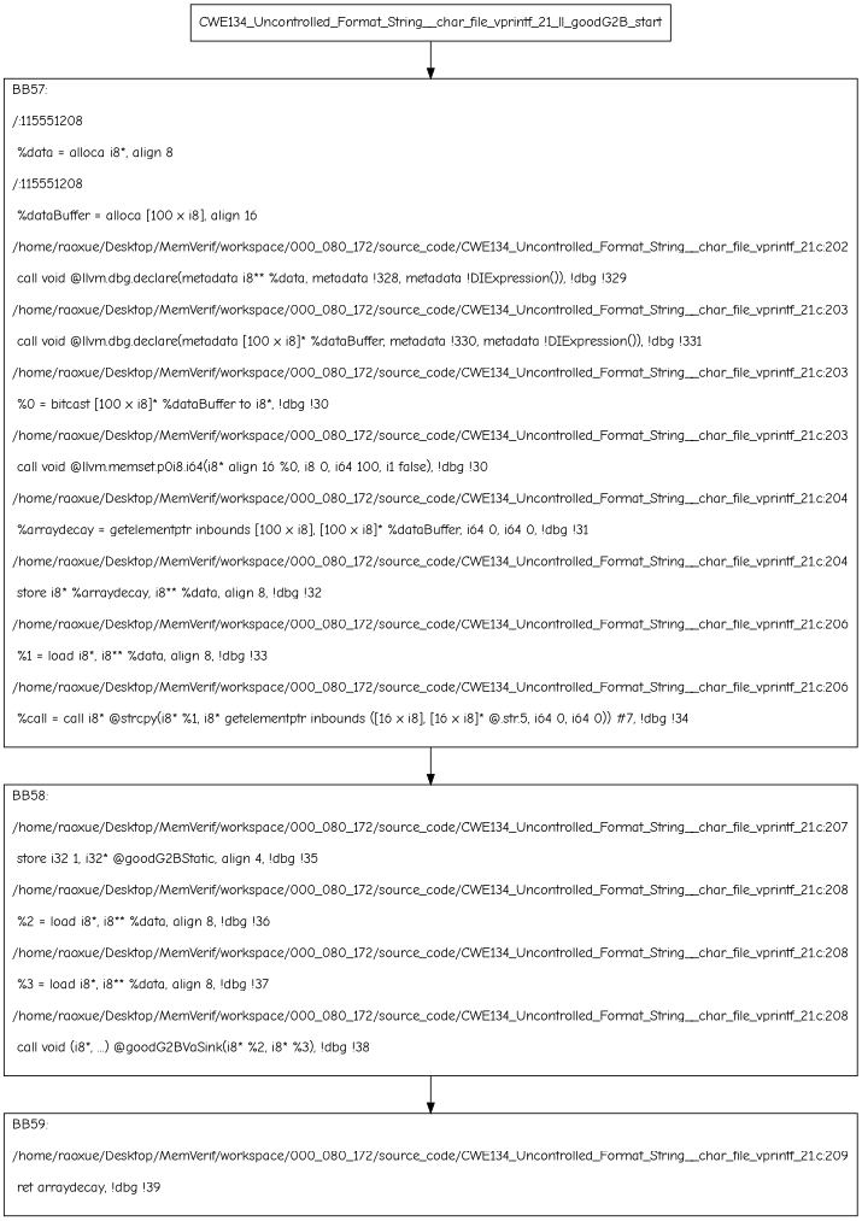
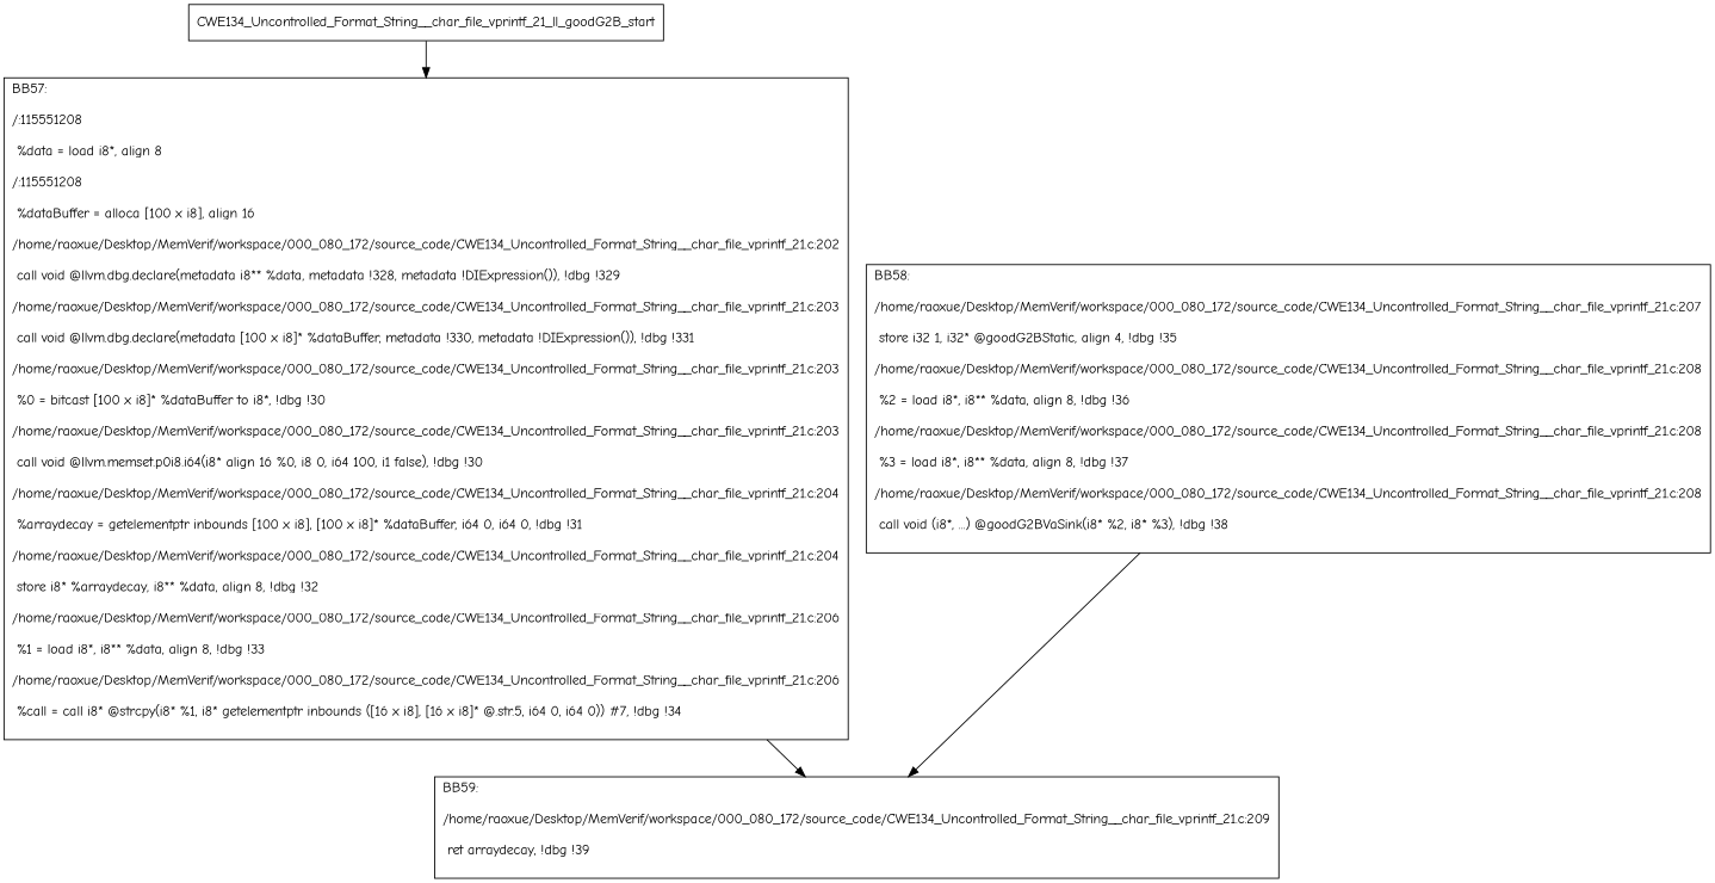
  digraph {
    fontname="Comic Neue"
    node [fontname="Comic Neue" shape=record]
    edge [fontname="Comic Neue"]
    n1 [label="{CWE134_Uncontrolled_Format_String__char_file_vprintf_21_ll_goodG2B_start}"]
-   n2 [label="{BB57:\l\l/:115551208\l\n  %data = alloca i8*, align 8\l\n/:115551208\l\n  %dataBuffer = alloca [100 x i8], align 16\l\n/home/raoxue/Desktop/MemVerif/workspace/000_080_172/source_code/CWE134_Uncontrolled_Format_String__char_file_vprintf_21.c:202\l\n  call void @llvm.dbg.declare(metadata i8** %data, metadata !328, metadata !DIExpression()), !dbg !329\l\n/home/raoxue/Desktop/MemVerif/workspace/000_080_172/source_code/CWE134_Uncontrolled_Format_String__char_file_vprintf_21.c:203\l\n  call void @llvm.dbg.declare(metadata [100 x i8]* %dataBuffer, metadata !330, metadata !DIExpression()), !dbg !331\l\n/home/raoxue/Desktop/MemVerif/workspace/000_080_172/source_code/CWE134_Uncontrolled_Format_String__char_file_vprintf_21.c:203\l\n  %0 = bitcast [100 x i8]* %dataBuffer to i8*, !dbg !30\l\n/home/raoxue/Desktop/MemVerif/workspace/000_080_172/source_code/CWE134_Uncontrolled_Format_String__char_file_vprintf_21.c:203\l\n  call void @llvm.memset.p0i8.i64(i8* align 16 %0, i8 0, i64 100, i1 false), !dbg !30\l\n/home/raoxue/Desktop/MemVerif/workspace/000_080_172/source_code/CWE134_Uncontrolled_Format_String__char_file_vprintf_21.c:204\l\n  %arraydecay = getelementptr inbounds [100 x i8], [100 x i8]* %dataBuffer, i64 0, i64 0, !dbg !31\l\n/home/raoxue/Desktop/MemVerif/workspace/000_080_172/source_code/CWE134_Uncontrolled_Format_String__char_file_vprintf_21.c:204\l\n  store i8* %arraydecay, i8** %data, align 8, !dbg !32\l\n/home/raoxue/Desktop/MemVerif/workspace/000_080_172/source_code/CWE134_Uncontrolled_Format_String__char_file_vprintf_21.c:206\l\n  %1 = load i8*, i8** %data, align 8, !dbg !33\l\n/home/raoxue/Desktop/MemVerif/workspace/000_080_172/source_code/CWE134_Uncontrolled_Format_String__char_file_vprintf_21.c:206\l\n  %call = call i8* @strcpy(i8* %1, i8* getelementptr inbounds ([16 x i8], [16 x i8]* @.str.5, i64 0, i64 0)) #7, !dbg !34\l\n}"]
+   n2 [label="{BB57:\l\l/:115551208\l\n  %data = load i8*, align 8\l\n/:115551208\l\n  %dataBuffer = alloca [100 x i8], align 16\l\n/home/raoxue/Desktop/MemVerif/workspace/000_080_172/source_code/CWE134_Uncontrolled_Format_String__char_file_vprintf_21.c:202\l\n  call void @llvm.dbg.declare(metadata i8** %data, metadata !328, metadata !DIExpression()), !dbg !329\l\n/home/raoxue/Desktop/MemVerif/workspace/000_080_172/source_code/CWE134_Uncontrolled_Format_String__char_file_vprintf_21.c:203\l\n  call void @llvm.dbg.declare(metadata [100 x i8]* %dataBuffer, metadata !330, metadata !DIExpression()), !dbg !331\l\n/home/raoxue/Desktop/MemVerif/workspace/000_080_172/source_code/CWE134_Uncontrolled_Format_String__char_file_vprintf_21.c:203\l\n  %0 = bitcast [100 x i8]* %dataBuffer to i8*, !dbg !30\l\n/home/raoxue/Desktop/MemVerif/workspace/000_080_172/source_code/CWE134_Uncontrolled_Format_String__char_file_vprintf_21.c:203\l\n  call void @llvm.memset.p0i8.i64(i8* align 16 %0, i8 0, i64 100, i1 false), !dbg !30\l\n/home/raoxue/Desktop/MemVerif/workspace/000_080_172/source_code/CWE134_Uncontrolled_Format_String__char_file_vprintf_21.c:204\l\n  %arraydecay = getelementptr inbounds [100 x i8], [100 x i8]* %dataBuffer, i64 0, i64 0, !dbg !31\l\n/home/raoxue/Desktop/MemVerif/workspace/000_080_172/source_code/CWE134_Uncontrolled_Format_String__char_file_vprintf_21.c:204\l\n  store i8* %arraydecay, i8** %data, align 8, !dbg !32\l\n/home/raoxue/Desktop/MemVerif/workspace/000_080_172/source_code/CWE134_Uncontrolled_Format_String__char_file_vprintf_21.c:206\l\n  %1 = load i8*, i8** %data, align 8, !dbg !33\l\n/home/raoxue/Desktop/MemVerif/workspace/000_080_172/source_code/CWE134_Uncontrolled_Format_String__char_file_vprintf_21.c:206\l\n  %call = call i8* @strcpy(i8* %1, i8* getelementptr inbounds ([16 x i8], [16 x i8]* @.str.5, i64 0, i64 0)) #7, !dbg !34\l\n}"]
    n3 [label="{BB58:\l\l/home/raoxue/Desktop/MemVerif/workspace/000_080_172/source_code/CWE134_Uncontrolled_Format_String__char_file_vprintf_21.c:207\l\n  store i32 1, i32* @goodG2BStatic, align 4, !dbg !35\l\n/home/raoxue/Desktop/MemVerif/workspace/000_080_172/source_code/CWE134_Uncontrolled_Format_String__char_file_vprintf_21.c:208\l\n  %2 = load i8*, i8** %data, align 8, !dbg !36\l\n/home/raoxue/Desktop/MemVerif/workspace/000_080_172/source_code/CWE134_Uncontrolled_Format_String__char_file_vprintf_21.c:208\l\n  %3 = load i8*, i8** %data, align 8, !dbg !37\l\n/home/raoxue/Desktop/MemVerif/workspace/000_080_172/source_code/CWE134_Uncontrolled_Format_String__char_file_vprintf_21.c:208\l\n  call void (i8*, ...) @goodG2BVaSink(i8* %2, i8* %3), !dbg !38\l\n}"]
    n4 [label="{BB59:\l\l/home/raoxue/Desktop/MemVerif/workspace/000_080_172/source_code/CWE134_Uncontrolled_Format_String__char_file_vprintf_21.c:209\l\n  ret arraydecay, !dbg !39\l\n}"]
    n1 -> n2
-   n2 -> n3
+   n2 -> n4
    n3 -> n4
  }
